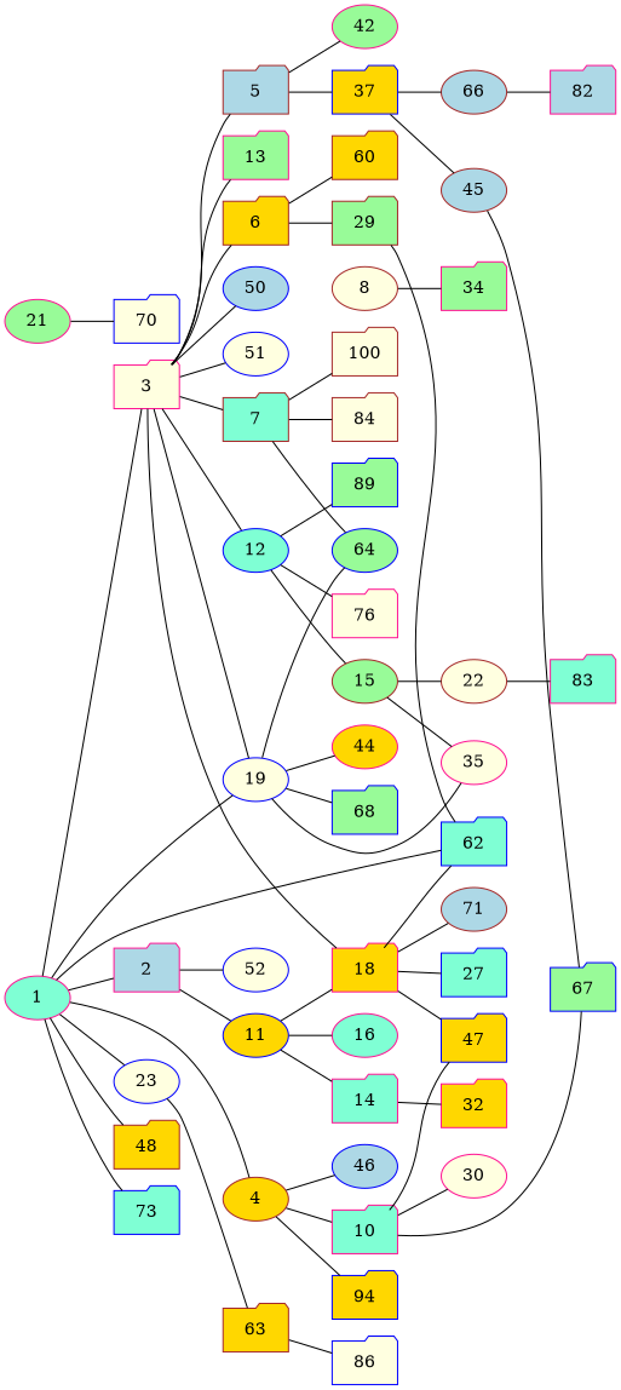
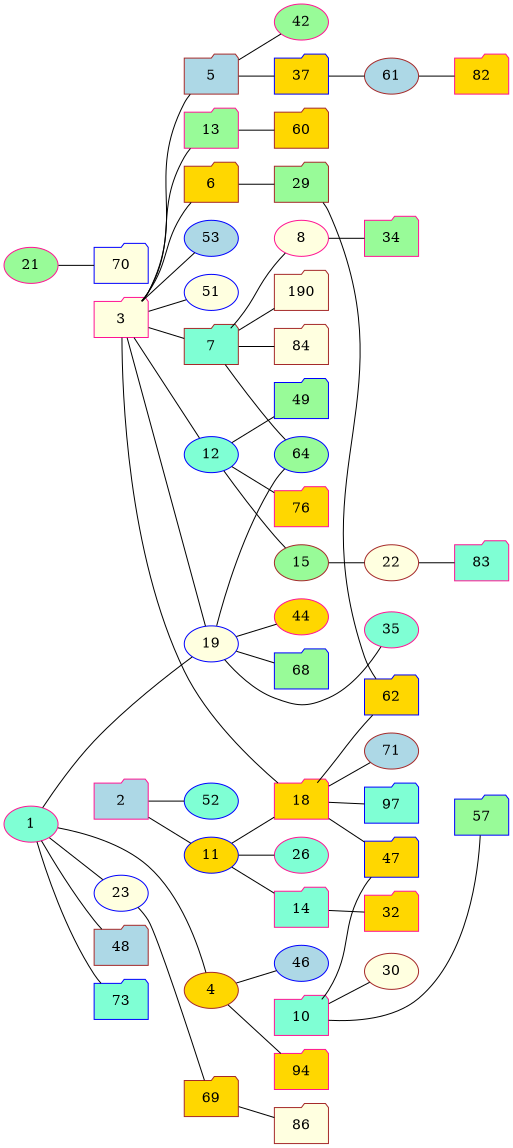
  graph {
    rankdir=LR
    node [color=deeppink fillcolor=lightyellow shape=folder style=filled]
    1 [fillcolor=aquamarine shape=ellipse]
    2 [fillcolor=lightblue]
    3
    4 [color=brown fillcolor=gold shape=ellipse]
    19 [color=blue shape=ellipse super="+99+101+24"]
    23 [color=blue shape=ellipse super="+89+33"]
-   48 [color=brown fillcolor=gold]
-   62 [color=blue fillcolor=aquamarine super="+90"]
+   48 [color=brown fillcolor=lightblue]
+   62 [color=blue fillcolor=gold super="+90"]
    73 [color=blue fillcolor=aquamarine super="+74+96"]
    11 [color=blue fillcolor=gold shape=ellipse]
-   52 [color=blue shape=ellipse]
+   52 [color=blue fillcolor=aquamarine shape=ellipse]
    5 [color=brown fillcolor=lightblue]
    6 [color=brown fillcolor=gold super="+40+9"]
    7 [color=brown fillcolor=aquamarine super="+38"]
    12 [color=blue fillcolor=aquamarine shape=ellipse]
    13 [fillcolor=palegreen]
    18 [fillcolor=gold super="+39+20+36"]
-   50 [color=blue fillcolor=lightblue shape=ellipse]
+   50 [color=blue fillcolor=lightblue shape=ellipse label=53]
    51 [color=blue shape=ellipse]
    10 [fillcolor=aquamarine super="+53+26+17+59+63"]
    46 [color=blue fillcolor=lightblue shape=ellipse]
-   94 [color=blue fillcolor=gold]
+   94 [fillcolor=gold]
    64 [color=blue fillcolor=palegreen shape=ellipse super="+79+77"]
-   35 [shape=ellipse super="+87+104+57"]
+   35 [fillcolor=aquamarine shape=ellipse super="+87+104+57"]
    44 [fillcolor=gold shape=ellipse]
    68 [color=blue fillcolor=palegreen]
-   69 [color=brown fillcolor=gold label=63]
+   69 [color=brown fillcolor=gold]
    14 [fillcolor=aquamarine]
-   16 [fillcolor=aquamarine shape=ellipse super="+88"]
+   16 [fillcolor=aquamarine shape=ellipse super="+88" label=26]
    37 [color=blue fillcolor=gold super="+75+43+61"]
    42 [fillcolor=palegreen shape=ellipse]
    29 [color=brown fillcolor=palegreen super="+31"]
    60 [color=brown fillcolor=gold]
-   8 [color=brown shape=ellipse super="+78"]
+   8 [shape=ellipse super="+78"]
    84 [color=brown]
-   100 [color=brown]
+   100 [color=brown label=190]
    15 [color=brown fillcolor=palegreen shape=ellipse super="+41+91+65"]
-   49 [color=blue fillcolor=palegreen label=89]
-   76
+   49 [color=blue fillcolor=palegreen]
+   76 [fillcolor=gold]
    47 [color=blue fillcolor=gold super="+93"]
-   27 [color=blue fillcolor=aquamarine]
+   27 [color=blue fillcolor=aquamarine label=97]
    71 [color=brown fillcolor=lightblue shape=ellipse]
-   30 [shape=ellipse super="+58"]
-   67 [color=blue fillcolor=palegreen]
-   45 [color=brown fillcolor=lightblue shape=ellipse super="+56"]
-   66 [color=brown fillcolor=lightblue shape=ellipse]
+   30 [color=brown shape=ellipse super="+58"]
+   67 [color=blue fillcolor=palegreen label=57]
+   66 [color=brown fillcolor=lightblue shape=ellipse label=61]
    34 [fillcolor=palegreen]
    21 [fillcolor=palegreen shape=ellipse]
    70 [color=blue super="+81"]
    32 [fillcolor=gold]
    22 [color=brown shape=ellipse super="+25"]
    83 [fillcolor=aquamarine super="+103"]
-   86 [color=blue]
-   82 [fillcolor=lightblue]
-   1 -- 2
-   1 -- 3
+   86 [color=brown]
+   82 [fillcolor=gold]
    1 -- 4
    1 -- 19
    1 -- 23
    1 -- 48
-   1 -- 62
    1 -- 73
    2 -- 11
    2 -- 52
    3 -- 19
    3 -- 5
    3 -- 6
    3 -- 7
    3 -- 12
    3 -- 13
    3 -- 18
    3 -- 50
    3 -- 51
-   4 -- 10
    4 -- 46
    4 -- 94
    19 -- 64
    19 -- 35
    19 -- 44
    19 -- 68
    23 -- 69
    11 -- 18
    11 -- 14
    11 -- 16
    5 -- 37
    5 -- 42
    6 -- 29
-   6 -- 60
+   13 -- 60
    7 -- 64
+   7 -- 8
    7 -- 84
    7 -- 100
    12 -- 15
    12 -- 49
    12 -- 76
    18 -- 62
    18 -- 47
    18 -- 27
    18 -- 71
    10 -- 47
    10 -- 30
    10 -- 67
    69 -- 86
    14 -- 32
-   37 -- 45
    37 -- 66
    29 -- 62
    8 -- 34
-   15 -- 35
    15 -- 22
-   45 -- 67
    66 -- 82
    21 -- 70
    22 -- 83
  }
